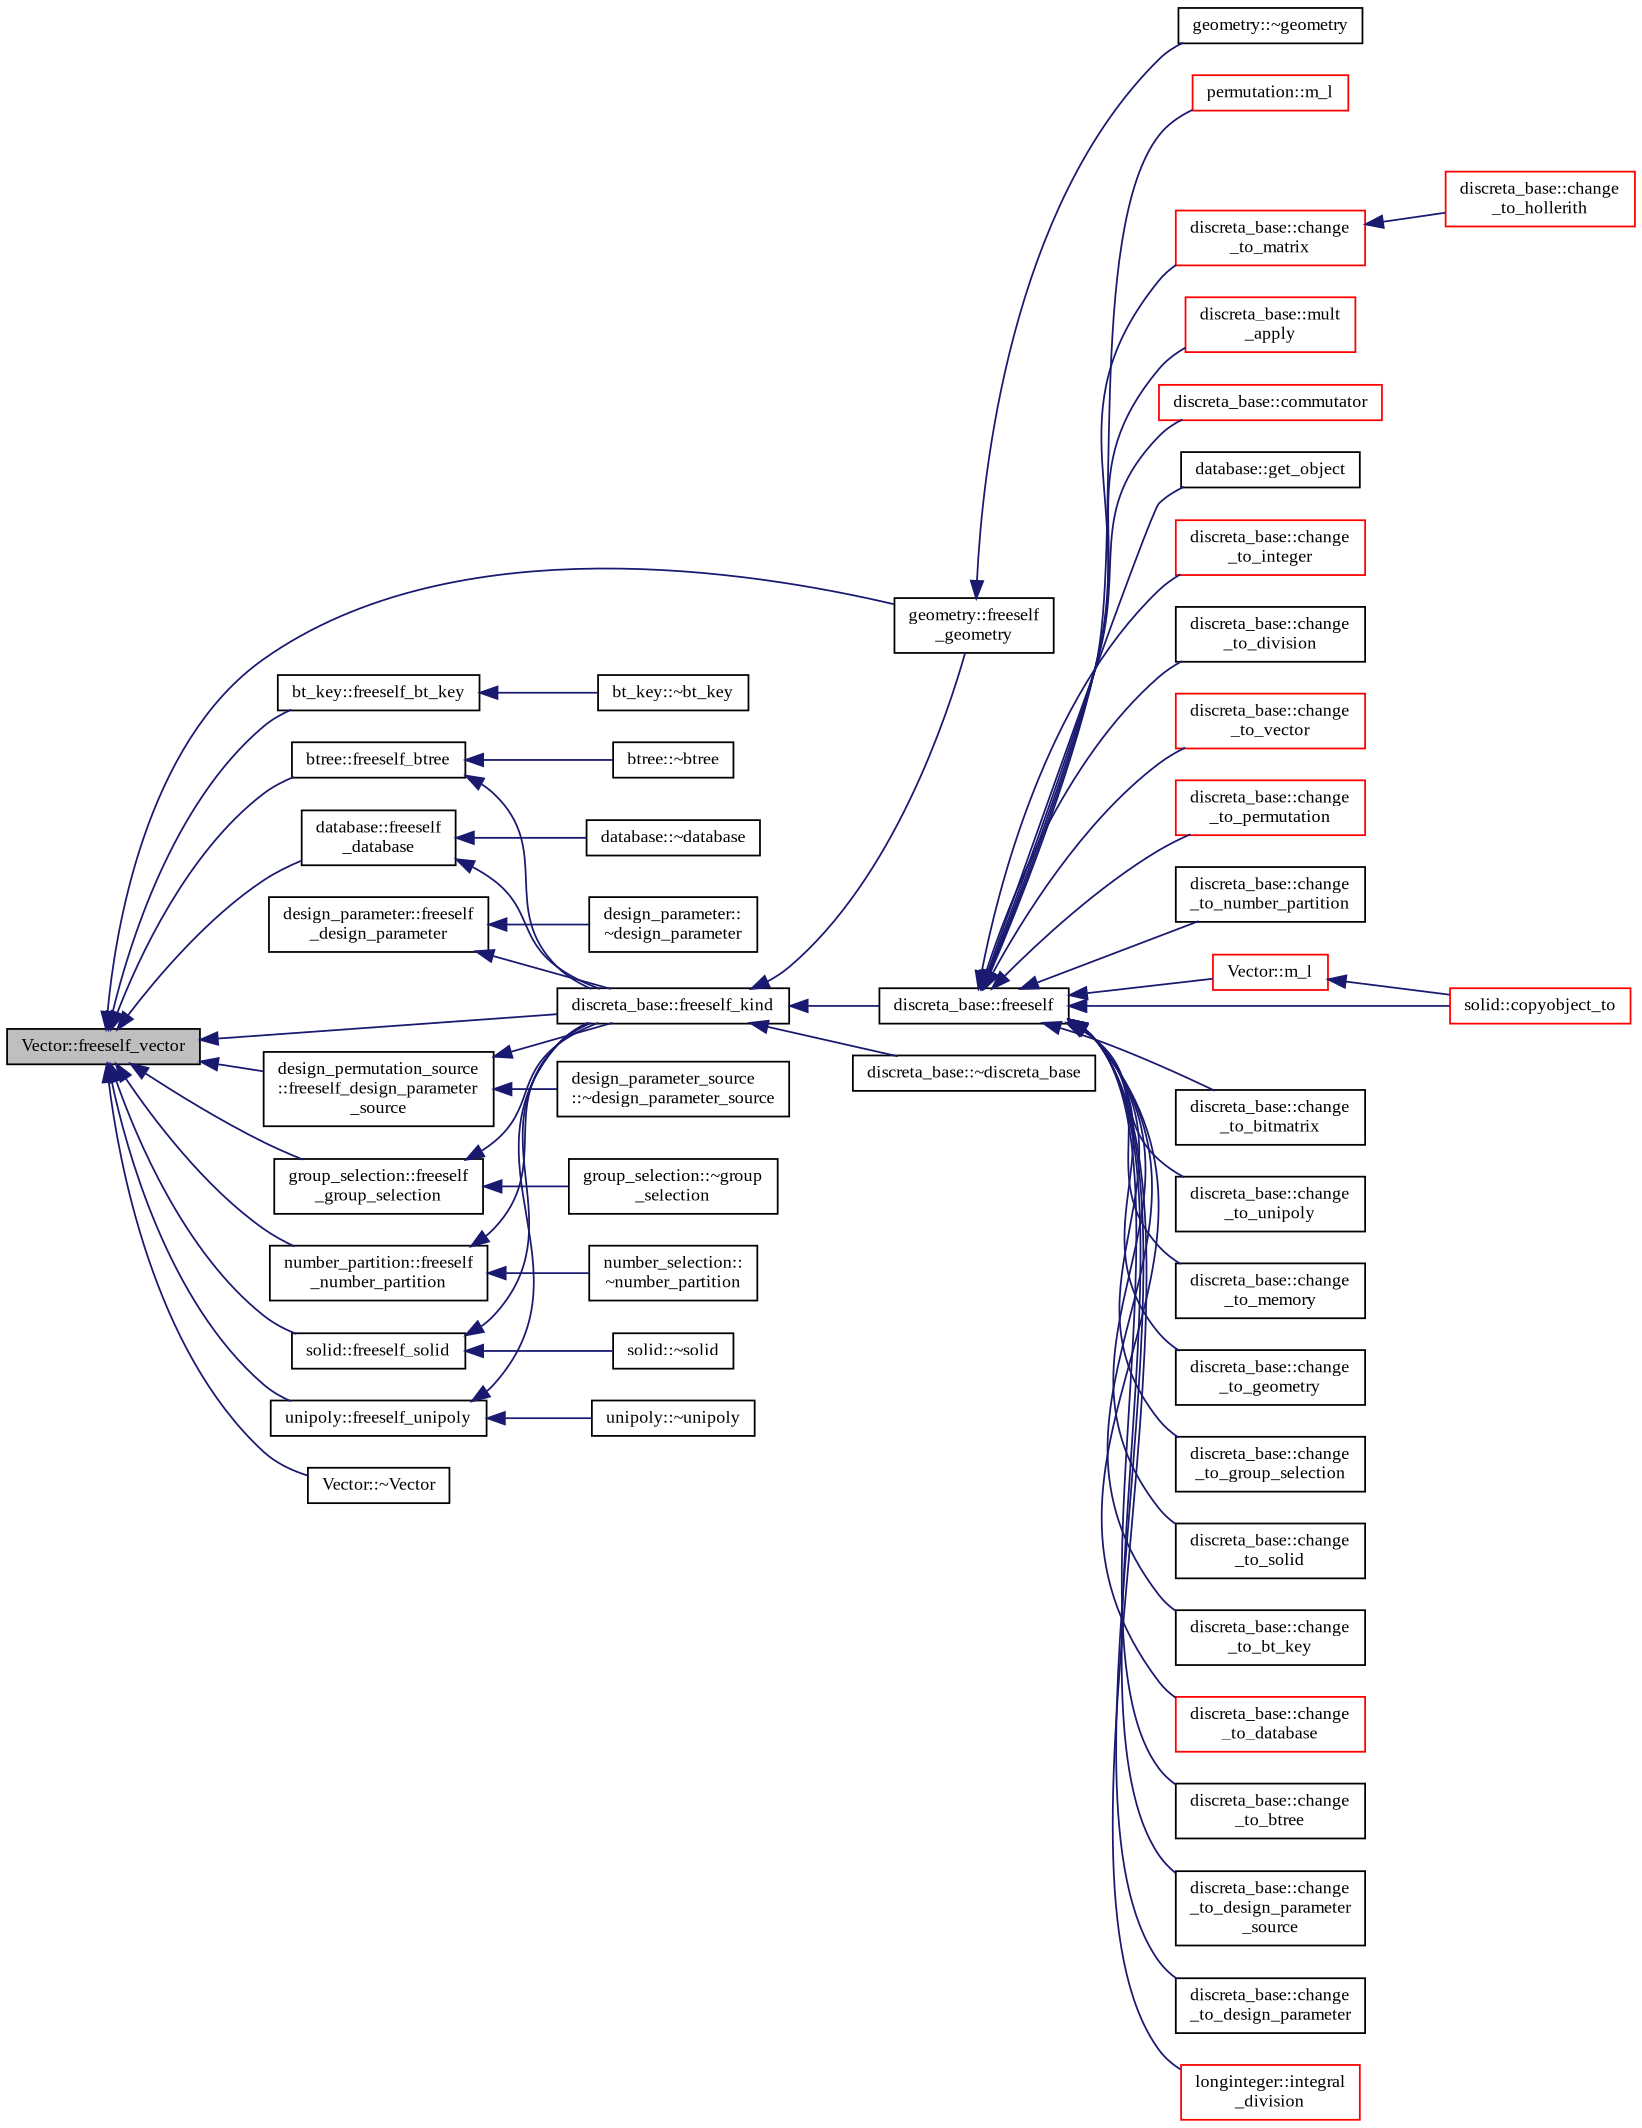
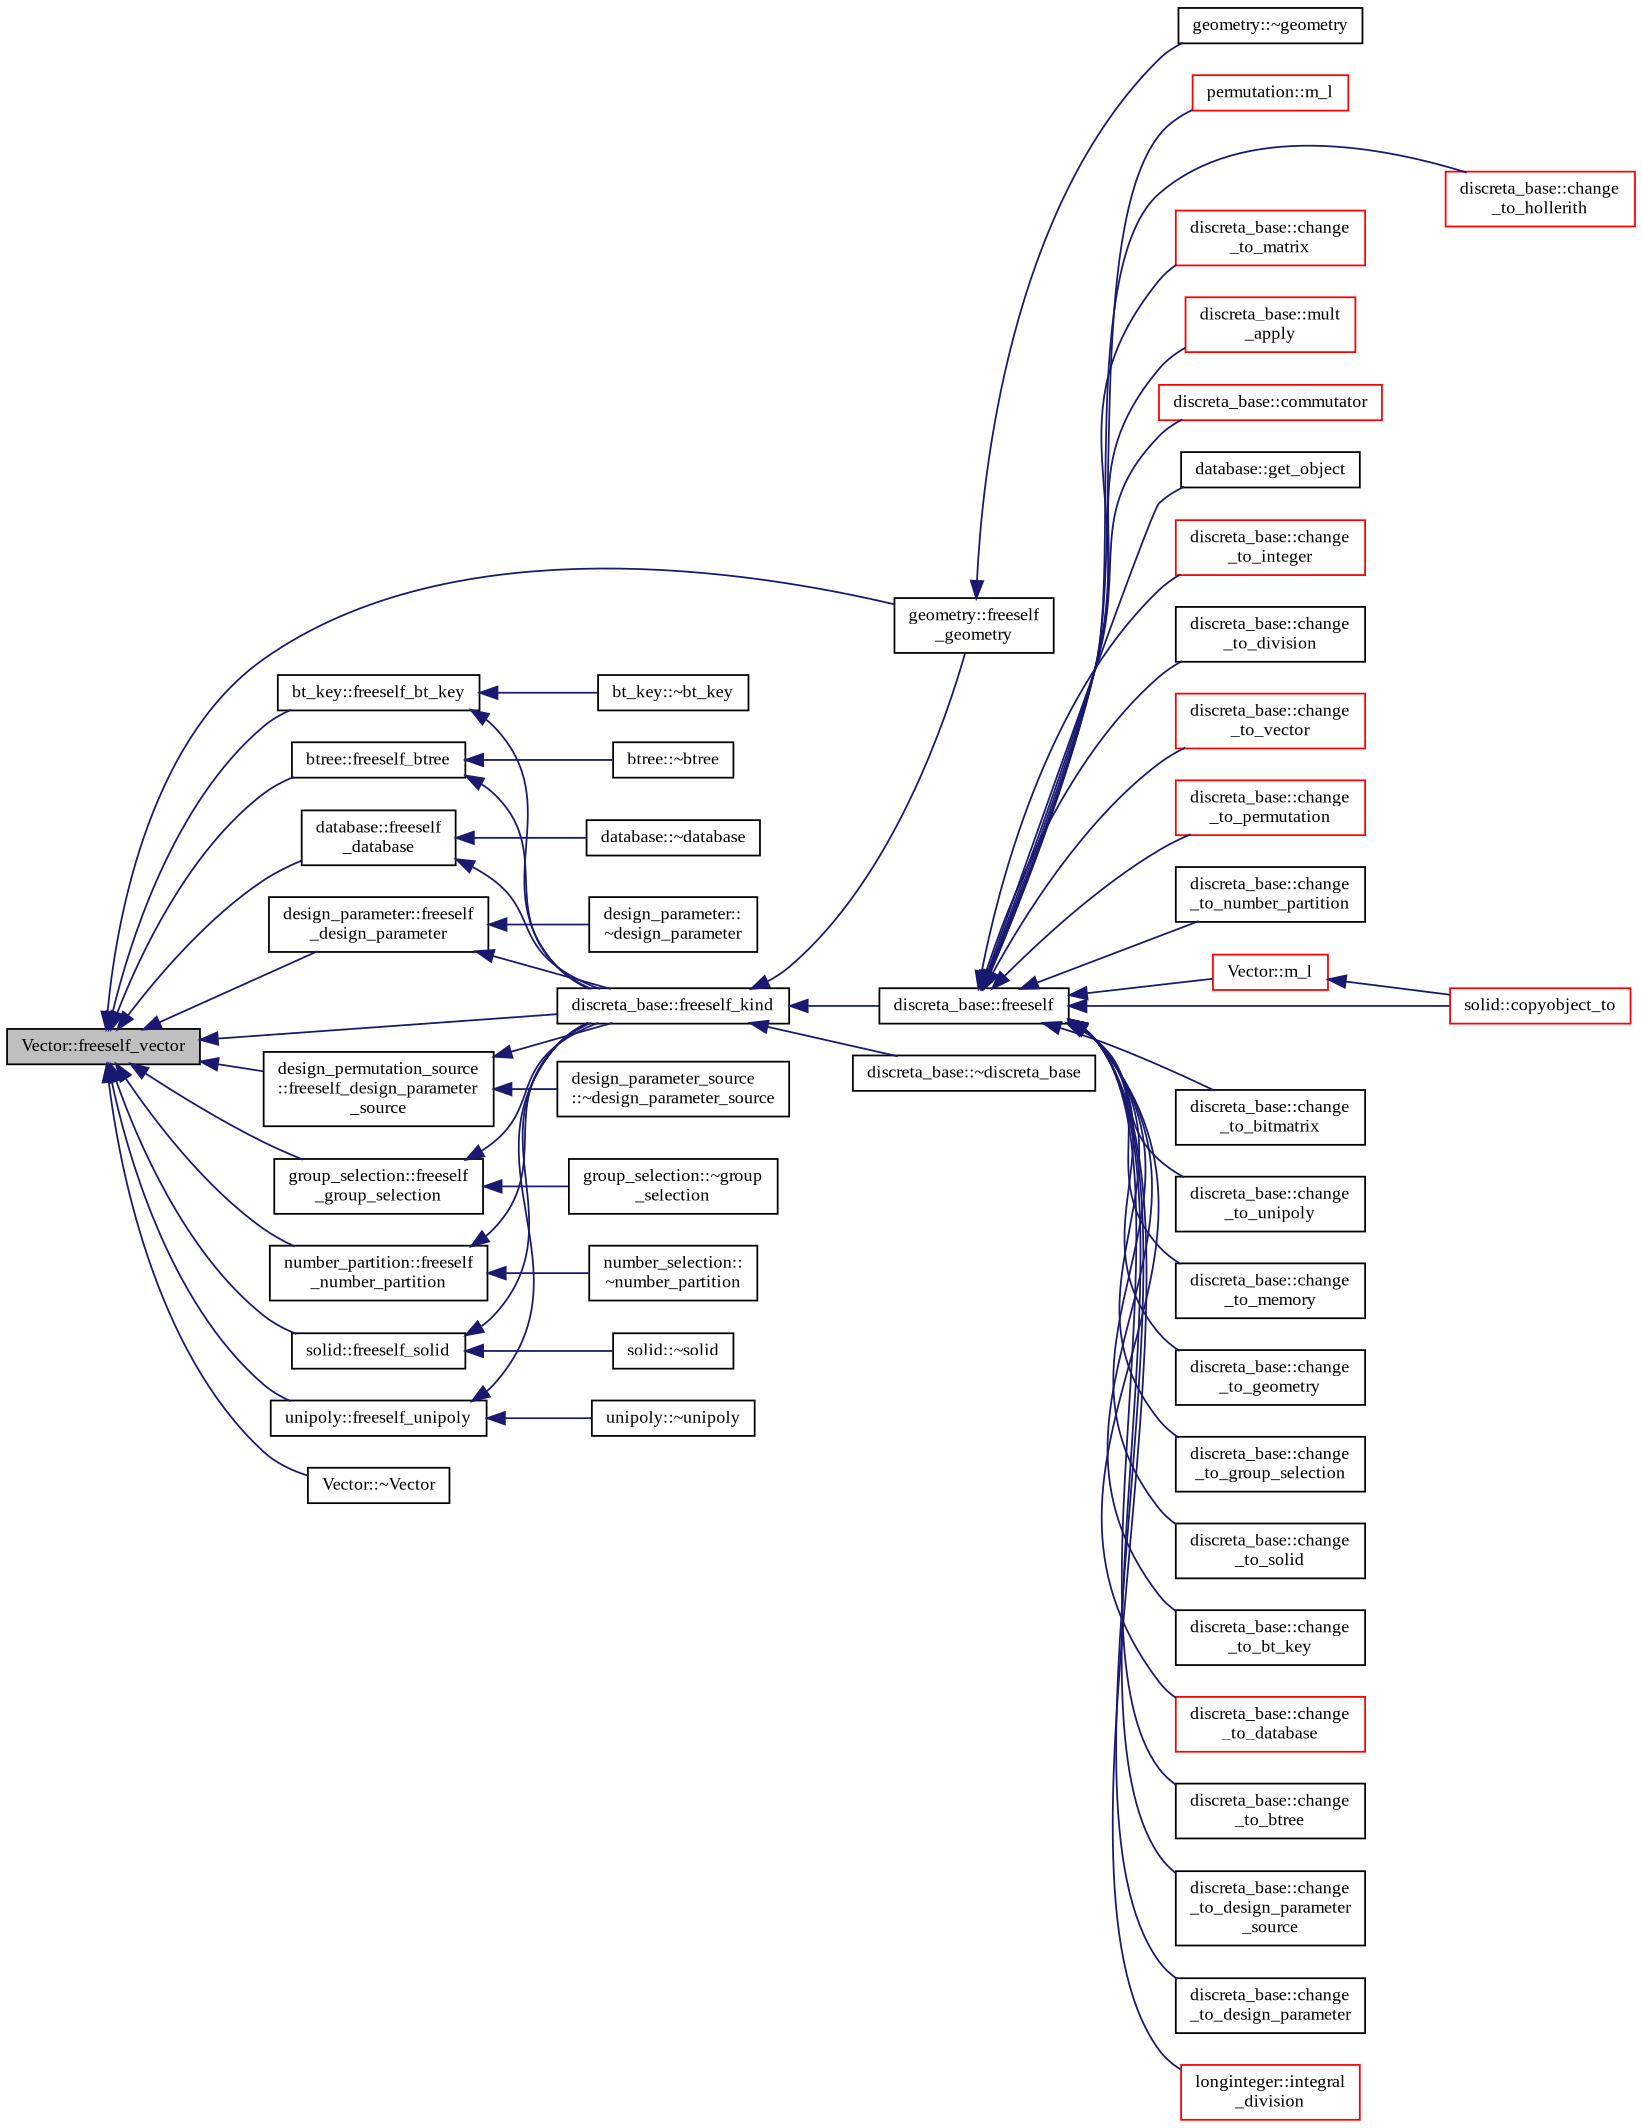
  digraph {
    fontname="Liberation Serif"
    rankdir=LR
    node [color=black fillcolor=white fontname="Liberation Serif" fontsize=10 shape=record style=filled]
    edge [color=midnightblue dir=back fontname="Liberation Serif" fontsize=10 labelfontname=Helvetica labelfontsize=10 style=solid]
    n1 [fillcolor=grey75 fontcolor=black height=0.2 label="Vector::freeself_vector" width=0.4]
    n2 [height=0.2 label="discreta_base::freeself_kind" width=0.4]
    n3 [height=0.2 label="bt_key::freeself_bt_key" width=0.4]
    n4 [height=0.2 label="btree::freeself_btree" width=0.4]
    n5 [height=0.2 label="database::freeself\l_database" width=0.4]
    n6 [height=0.2 label="design_parameter::freeself\l_design_parameter" width=0.4]
    n7 [height=0.2 label="design_permutation_source\l::freeself_design_parameter\l_source" width=0.4]
    n8 [height=0.2 label="geometry::freeself\l_geometry" width=0.4]
    n9 [height=0.2 label="group_selection::freeself\l_group_selection" width=0.4]
    n10 [height=0.2 label="number_partition::freeself\l_number_partition" width=0.4]
    n11 [height=0.2 label="solid::freeself_solid" width=0.4]
    n12 [height=0.2 label="unipoly::freeself_unipoly" width=0.4]
    n13 [height=0.2 label="Vector::~Vector" width=0.4]
    n14 [height=0.2 label="discreta_base::~discreta_base" width=0.4]
    n15 [height=0.2 label="discreta_base::freeself" width=0.4]
    n16 [height=0.2 label="bt_key::~bt_key" width=0.4]
    n17 [height=0.2 label="btree::~btree" width=0.4]
    n18 [height=0.2 label="database::~database" width=0.4]
    n19 [height=0.2 label="design_parameter::\l~design_parameter" width=0.4]
    n20 [height=0.2 label="design_parameter_source\l::~design_parameter_source" width=0.4]
    n21 [height=0.2 label="geometry::~geometry" width=0.4]
    n22 [height=0.2 label="group_selection::~group\l_selection" width=0.4]
    n23 [height=0.2 label="number_selection::\l~number_partition" width=0.4]
    n24 [height=0.2 label="solid::~solid" width=0.4]
    n25 [height=0.2 label="unipoly::~unipoly" width=0.4]
    n26 [color=red height=0.2 label="discreta_base::mult\l_apply" width=0.4]
    n27 [color=red height=0.2 label="discreta_base::commutator" width=0.4]
    n28 [height=0.2 label="database::get_object" width=0.4]
    n29 [color=red height=0.2 label="discreta_base::change\l_to_integer" width=0.4]
    n30 [height=0.2 label="discreta_base::change\l_to_division" width=0.4]
    n31 [color=red height=0.2 label="discreta_base::change\l_to_vector" width=0.4]
    n32 [color=red height=0.2 label="discreta_base::change\l_to_permutation" width=0.4]
    n33 [height=0.2 label="discreta_base::change\l_to_number_partition" width=0.4]
    n34 [color=red height=0.2 label="discreta_base::change\l_to_matrix" width=0.4]
    n35 [height=0.2 label="discreta_base::change\l_to_bitmatrix" width=0.4]
    n36 [height=0.2 label="discreta_base::change\l_to_unipoly" width=0.4]
    n37 [height=0.2 label="discreta_base::change\l_to_memory" width=0.4]
    n38 [height=0.2 label="discreta_base::change\l_to_geometry" width=0.4]
    n39 [color=red height=0.2 label="discreta_base::change\l_to_hollerith" width=0.4]
    n40 [height=0.2 label="discreta_base::change\l_to_group_selection" width=0.4]
    n41 [height=0.2 label="discreta_base::change\l_to_solid" width=0.4]
    n42 [height=0.2 label="discreta_base::change\l_to_bt_key" width=0.4]
    n43 [color=red height=0.2 label="discreta_base::change\l_to_database" width=0.4]
    n44 [height=0.2 label="discreta_base::change\l_to_btree" width=0.4]
    n45 [height=0.2 label="discreta_base::change\l_to_design_parameter\l_source" width=0.4]
    n46 [height=0.2 label="discreta_base::change\l_to_design_parameter" width=0.4]
    n47 [color=red height=0.2 label="longinteger::integral\l_division" width=0.4]
    n48 [color=red height=0.2 label="permutation::m_l" width=0.4]
    n49 [color=red height=0.2 label="solid::copyobject_to" width=0.4]
    n50 [color=red height=0.2 label="Vector::m_l" width=0.4]
    n1 -> n2
    n1 -> n3
    n1 -> n4
    n1 -> n5
+   n1 -> n6
    n1 -> n7
    n1 -> n8
    n1 -> n9
    n1 -> n10
    n1 -> n11
    n1 -> n12
    n1 -> n13
    n2 -> n8
    n2 -> n14
    n2 -> n15
+   n3 -> n2
    n3 -> n16
    n4 -> n2
    n4 -> n17
    n5 -> n2
    n5 -> n18
    n6 -> n2
    n6 -> n19
    n7 -> n2
    n7 -> n20
    n8 -> n21
    n9 -> n2
    n9 -> n22
    n10 -> n2
    n10 -> n23
    n11 -> n2
    n11 -> n24
    n12 -> n2
    n12 -> n25
    n15 -> n26
    n15 -> n27
    n15 -> n28
    n15 -> n29
    n15 -> n30
    n15 -> n31
    n15 -> n32
    n15 -> n33
    n15 -> n34
    n15 -> n35
    n15 -> n36
    n15 -> n37
    n15 -> n38
-   n34 -> n39
+   n15 -> n39
    n15 -> n40
    n15 -> n41
    n15 -> n42
    n15 -> n43
    n15 -> n44
    n15 -> n45
    n15 -> n46
    n15 -> n47
    n15 -> n48
    n15 -> n49
    n15 -> n50
    n50 -> n49
  }
